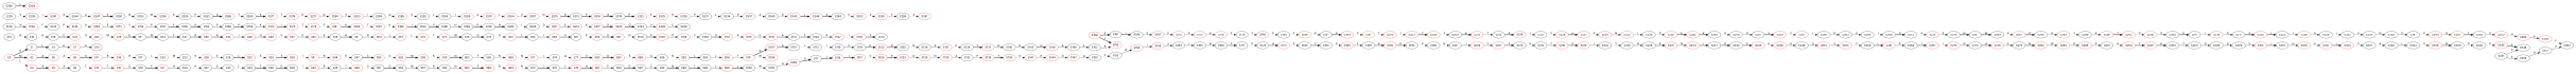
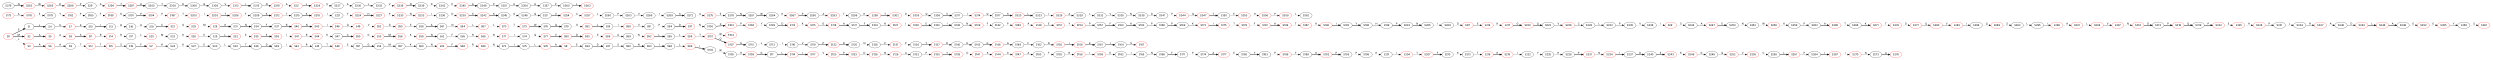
  strict digraph {
    fontname=Inter
    rankdir=LR
    node [color=red fontname=Inter]
    edge [fontname=Inter style=solid]
    S1 [color=black]
    S0
    S2
    S3
    S4 [color=black]
    S5
    S6
    S7
    S8
    S9 [color=black]
    S10 [color=black]
    S11
    S12
    S13 [color=black]
    S14
    S15
    S16 [color=black]
    S17 [color=black]
    S18 [color=black]
    S19 [color=black]
    S20
    S21
    S22
    S23 [color=black]
    S24 [color=black]
    S25
    S26
    S27 [color=black]
    S28
    S29 [color=black]
    S30 [color=black]
    S31 [color=black]
    S32
    S33 [color=black]
    S34 [color=black]
    S35
    S36 [color=black]
    S37 [color=black]
    S38
    S39 [color=black]
    S40
    S41
    S42
    S43
    S44
    S45 [color=black]
    S46
    S47 [color=black]
    S48
    S49
    S50
    S51 [color=black]
    S52
    S53
    S54 [color=black]
    S55
    S56
    S57 [color=black]
    S58 [color=black]
    S59
    S60 [color=black]
    S61 [color=black]
    S62 [color=black]
    S63
    S64
    S65 [color=black]
    S66
    S67
    S68
    S69
    S70
    S71
    S72 [color=black]
    S73
    S74 [color=black]
    S75 [color=black]
    S76 [color=black]
    S77
    S78
    S79 [color=black]
    S80
    S81
    S82
    S83
    S84 [color=black]
    S85 [color=black]
    S86
    S87 [color=black]
    S88
    S89 [color=black]
    S90 [color=black]
    S91 [color=black]
    S92
    S93 [color=black]
-   S94
+   S94 [color=black]
    S95 [color=black]
    S96 [color=black]
    S97
    S98
    S99
    S100 [color=black]
    S101
    S102 [color=black]
    S103
    S104
    S107
    S105 [color=black]
    S106
    S108
    S109 [color=black]
    S110 [color=black]
    S111 [color=black]
    S112
    S113 [color=black]
    S114
    S115
    S116 [color=black]
    S117
    S118
    S119 [color=black]
    S120
    S121 [color=black]
    S122
    S123
    S124 [color=black]
    S125 [color=black]
    S126
    S127
    S128 [color=black]
    S129
    S130
    S131
    S132 [color=black]
    S133 [color=black]
    S134 [color=black]
    S135
    S136 [color=black]
    S137
    S138
    S139
    S140 [color=black]
    S141
    S142 [color=black]
    S143 [color=black]
    S144
    S145
    S146
    S147
    S148
    S149 [color=black]
    S150 [color=black]
    S151
    S152 [color=black]
    S153 [color=black]
    S154
    S155
    S156
    S157 [color=black]
    S158
    S159
    S160 [color=black]
    S161 [color=black]
    S162 [color=black]
    S163 [color=black]
    S164 [color=black]
    S165 [color=black]
    S166 [color=black]
    S167
    S168 [color=black]
    S169 [color=black]
-   S170
    S171 [color=black]
    S172
    S173
    S174 [color=black]
    S175
    S176
    S177
    S178
    S179 [color=black]
    S180 [color=black]
    S181
    S182
    S183 [color=black]
    S184
    S185 [color=black]
    S186
    S187
    S188
    S189 [color=black]
    S190
    S191 [color=black]
    S192
    S193 [color=black]
    S194
    S195 [color=black]
    S196 [color=black]
    S197
    S198 [color=black]
    S199 [color=black]
    S200
    S201 [color=black]
    S202 [color=black]
    S203
    S204
    S205 [color=black]
    S206
    S207
    S208 [color=black]
    S209 [color=black]
    S210 [color=black]
    S211
    S212
    S213 [color=black]
    S214
    S215 [color=black]
    S216
    S217
    S218
    S219
    S220
    S221 [color=black]
    S222 [color=black]
    S223 [color=black]
    S224
    S225 [color=black]
    S226
    S227
    S228 [color=black]
    S229 [color=black]
    S230
    S231
+   S232 [color=black]
    S233
    S234
    S235 [color=black]
    S236 [color=black]
    S237 [color=black]
    S238 [color=black]
    S239
    S240 [color=black]
    S241
    S242
    S243
    S244 [color=black]
    S245 [color=black]
    S246
    S247
    S248 [color=black]
    S249 [color=black]
    S250 [color=black]
    S251 [color=black]
    S252
    S253 [color=black]
    S254
    S255
    S256
    S257
    S258 [color=black]
    S259 [color=black]
    S260 [color=black]
    S261
    S262 [color=black]
    S263 [color=black]
    S264 [color=black]
    S265
    S266 [color=black]
    S267
    S268 [color=black]
    S269 [color=black]
    S270
    S271
    S272 [color=black]
    S273 [color=black]
    S274
    S275
    S276
    S277
    S278 [color=black]
    S279 [color=black]
    S280
    S281 [color=black]
    S282
    S283
    S284 [color=black]
    S285
    S286 [color=black]
    n288 [label=S587]
    S288
    S289
    S290 [color=black]
    S291 [color=black]
    S292 [color=black]
    S293
    S294
    S295 [color=black]
    S296 [color=black]
    S297
    S298
    S299
    S300 [color=black]
    S301
    S302
    S303 [color=black]
    S304
    S305
    S306 [color=black]
    S307
    S308 [color=black]
    S309 [color=black]
    S310
    S311 [color=black]
    S312
    S313 [color=black]
    S314
    S315 [color=black]
    S316
    S317 [color=black]
    S318
    S319 [color=black]
    S320
    S321
    S322
    S323 [color=black]
    S324
    S325
    S326
    S327 [color=black]
    S328
    S329 [color=black]
    S330 [color=black]
    S331 [color=black]
    S332 [color=black]
    S333 [color=black]
    S334 [color=black]
    S335 [color=black]
    S336
    S337
    S338 [color=black]
    S339 [color=black]
    S340 [color=black]
    S341 [color=black]
    S342 [color=black]
    S343
    S344
    S345
    S346
    S347
    S348 [color=black]
    S349 [color=black]
    S350 [color=black]
    S351 [color=black]
    S352
    S353
    S354 [color=black]
    S355
    S356
    S357 [color=black]
    S358 [color=black]
    S359
    S360 [color=black]
    S361
    S362 [color=black]
    S363
    S1 -> S4 [label=L style=bold]
    S0 -> S1 [label=E style=bold]
    S0 -> S2 [label=M style=bold]
    S0 -> S3 [label=L style=dotted]
    S2 -> S5 [label=A style=bold]
    S3 -> S6 [label=A style=bold]
    S4 -> S7 [label=E]
    S5 -> S8 [label=A style=dotted]
    S6 -> S9 [label=A]
    S7 -> S10 [label=E]
    S8 -> S11 [label=S style=bold]
    S9 -> S12 [label=T style=dotted]
+   S10 -> S13 [label=I style=bold]
    S11 -> S14 [label=R]
    S12 -> S15 [label=T]
    S13 -> S16 [label=R style=dotted]
    S14 -> S17 [label=R style=dotted]
    S15 -> S18 [label=S]
    S16 -> S19 [label=K style=dotted]
    S17 -> S20 [label=L style=dotted]
    S18 -> S21 [label=F style=bold]
    S19 -> S22 [label=C style=bold]
    S20 -> S23 [label=M style=dotted]
    S21 -> S24 [label=H]
    S22 -> S25 [label=G style=dotted]
    S23 -> S26 [label=K style=dotted]
    S24 -> S27 [label=K style=dotted]
    S25 -> S28 [label=M style=dotted]
    S26 -> S29 [label=E]
    S27 -> S30 [label=E]
    S28 -> S31 [label=K style=bold]
    S29 -> S32 [label=L style=bold]
    S30 -> S33 [label=L style=dotted]
    S31 -> S34 [label=N style=bold]
    S32 -> S35 [label=E style=dotted]
    S33 -> S36 [label=T style=bold]
    S34 -> S37 [label=F style=bold]
    S35 -> S38 [label=E style=bold]
    S36 -> S39 [label=D style=bold]
    S37 -> S40 [label=R style=bold]
    S38 -> S41 [label=I style=dotted]
    S39 -> S42 [label=I style=dotted]
    S40 -> S43 [label=N style=bold]
    S41 -> S44 [label=R]
    S42 -> S45 [label=R]
    S43 -> S46 [label=I]
    S44 -> S47 [label=K style=dotted]
    S45 -> S48 [label=T]
    S46 -> S49 [label=Q]
    S47 -> S50 [label=C style=bold]
    S48 -> S51 [label=S style=dotted]
    S49 -> S52 [label=V style=dotted]
    S50 -> S53 [label=G style=dotted]
    S51 -> S54 [label=G style=bold]
    S52 -> S55 [label=D]
    S53 -> S56 [label=M style=bold]
    S54 -> S57 [label=M]
    S55 -> S58 [label=E]
    S56 -> S59 [label=K style=dotted]
    S57 -> S60 [label=K]
    S58 -> S61 [label=A style=bold]
    S59 -> S62 [label=N style=bold]
    S60 -> S63 [label=N]
    S61 -> S64 [label=N]
    S62 -> S65 [label=F]
    S63 -> S66 [label=F style=bold]
    S64 -> S67 [label=L]
    S65 -> S68 [label=R]
    S66 -> S69 [label=R style=dotted]
    S67 -> S70 [label=L style=dotted]
    S68 -> S71 [label=N style=dotted]
    S69 -> S72 [label=N style=dotted]
    S70 -> S73 [label=T style=dotted]
    S71 -> S74 [label=I]
    S72 -> S75 [label=I style=bold]
    S73 -> S76 [label=W style=bold]
    S74 -> S77 [label=Q style=dotted]
    S75 -> S78 [label=L]
    S76 -> S79 [label=Q style=bold]
    S77 -> S80 [label=V style=bold]
    S78 -> S81 [label=A style=bold]
    S79 -> S82 [label=G style=dotted]
    S80 -> S83 [label=D style=bold]
    S81 -> S84 [label=E]
    S82 -> S85 [label=L style=bold]
    S83 -> S86 [label=E style=dotted]
    S84 -> S87 [label=D style=bold]
    S85 -> S88 [label=I]
    S86 -> S89 [label=A]
    S87 -> S90 [label=S]
-   S88 -> S91 [label=V style=bold]
+   S88 -> S91 [label=V]
    S89 -> S92 [label=N style=dotted]
    S90 -> S93 [label=N style=bold]
    S91 -> S94 [label=P style=dotted]
    S92 -> S95 [label=L style=bold]
    S93 -> S96 [label=I style=bold]
    S94 -> S97 [label=D style=bold]
    S95 -> S98 [label=L]
    S96 -> S99 [label=L]
    S97 -> S100 [label=N style=dotted]
    S98 -> S101 [label=T]
    S99 -> S102 [label=L style=bold]
    S100 -> S103 [label=P style=bold]
    S101 -> S104 [label=W style=dotted]
    S101 -> S107 [label=Q style=bold]
    S102 -> S105 [label=W style=dotted]
    S103 -> S106 [label=P]
    S107 -> S110 [label=G style=bold]
    S105 -> S108 [label=H]
    S106 -> S109 [label=Y style=dotted]
    S108 -> S111 [label=G style=bold]
    S109 -> S112 [label=D style=bold]
    S110 -> S113 [label=L style=dotted]
    S111 -> S114 [label=L style=bold]
    S112 -> S115 [label=K style=dotted]
    S113 -> S116 [label=I style=dotted]
    S114 -> S117 [label=I style=bold]
    S115 -> S118 [label=G]
    S116 -> S119 [label=V]
    S117 -> S120 [label=V style=dotted]
    S118 -> S121 [label=A style=bold]
    S119 -> S122 [label=P style=bold]
    S120 -> S123 [label=P style=bold]
    S121 -> S124 [label=F style=bold]
    S122 -> S125 [label=D style=bold]
    S123 -> S126 [label=D]
    S124 -> S127 [label=R]
    S125 -> S128 [label=N style=dotted]
    S126 -> S129 [label=N]
    S127 -> S130 [label=I style=dotted]
    S128 -> S131 [label=P]
    S129 -> S132 [label=A]
    S130 -> S133 [label=E style=bold]
    S131 -> S134 [label=P style=dotted]
    S132 -> S135 [label=P]
+   S133 -> S136 [label=I style=bold]
    S134 -> S137 [label=Y style=bold]
    S135 -> S138 [label=Y style=bold]
    S136 -> S139 [label=N]
    S137 -> S140 [label=D]
    S138 -> S141 [label=D style=dotted]
    S139 -> S142 [label=F style=dotted]
    S140 -> S143 [label=K]
    S141 -> S144 [label=K]
    S142 -> S145 [label=P style=dotted]
    S143 -> S146 [label=G style=bold]
    S144 -> S147 [label=G]
    S145 -> S148 [label=A style=dotted]
    S146 -> S149 [label=A]
    S147 -> S150 [label=A]
    S148 -> S151 [label=E]
    S149 -> S152 [label=F]
    S150 -> S153 [label=F style=dotted]
    S151 -> S154 [label=Y style=dotted]
    S152 -> S155 [label=R]
    S153 -> S156 [label=R]
    S154 -> S157 [label=P]
-   S158 -> S155 [label=I style=bold]
+   S155 -> S158 [label=I style=bold]
    S156 -> S159 [label=I]
    S157 -> S160 [label=F style=bold]
    S158 -> S161 [label=E style=bold]
    S159 -> S162 [label=E]
    S160 -> S163 [label=K style=bold]
    S161 -> S164 [label=I style=bold]
    S162 -> S165 [label=I]
    S163 -> S166 [label=P]
    S164 -> S167 [label=S]
    S165 -> S168 [label=N]
    S166 -> S169 [label=P style=bold]
-   S167 -> S170 [label=F]
    S168 -> S171 [label=F style=bold]
    S169 -> S172 [label=K]
-   S170 -> S173 [label=P]
    S171 -> S174 [label=P style=dotted]
    S172 -> S175 [label=I style=bold]
    S173 -> S176 [label=A]
    S174 -> S177 [label=A style=bold]
    S175 -> S178 [label=T style=dotted]
    S176 -> S179 [label=E style=dotted]
    S177 -> S180 [label=E style=dotted]
    S178 -> S181 [label=F style=dotted]
    S179 -> S182 [label=Y style=dotted]
    S180 -> S183 [label=Y style=bold]
    S181 -> S184 [label=K style=bold]
    S182 -> S185 [label=P style=dotted]
    S183 -> S186 [label=P style=dotted]
    S184 -> S187 [label=T style=dotted]
    S185 -> S188 [label=F style=dotted]
    S186 -> S189 [label=F]
    S187 -> S190 [label=K style=dotted]
    S188 -> S191 [label=K style=dotted]
    S189 -> S192 [label=K style=bold]
    S190 -> S193 [label=I style=bold]
    S191 -> S194 [label=P style=bold]
    S192 -> S195 [label=P style=bold]
    S193 -> S196 [label=Y style=bold]
    S194 -> S197 [label=P style=dotted]
    S195 -> S198 [label=P style=dotted]
    S196 -> S199 [label=H]
    S197 -> S200 [label=T style=dotted]
    S198 -> S201 [label=K style=dotted]
    S199 -> S202 [label=P style=bold]
    S200 -> S203 [label=I style=dotted]
    S201 -> S204 [label=I]
    S202 -> S205 [label=N style=bold]
    S203 -> S206 [label=T style=bold]
    S204 -> S207 [label=T]
    S205 -> S208 [label=I style=dotted]
    S206 -> S209 [label=F style=dotted]
    S207 -> S210 [label=F style=bold]
    S208 -> S211 [label=D style=dotted]
    S209 -> S212 [label=K style=bold]
    S210 -> S213 [label=K style=dotted]
    S211 -> S214 [label=E]
    S212 -> S215 [label=T]
    S213 -> S216 [label=T]
    S214 -> S217 [label=K style=dotted]
    S215 -> S218 [label=K style=bold]
    S216 -> S219 [label=K style=bold]
    S217 -> S220 [label=G style=bold]
    S218 -> S221 [label=I style=dotted]
    S219 -> S222 [label=I]
    S220 -> S223 [label=Q style=bold]
    S221 -> S224 [label=Y style=dotted]
    S222 -> S225 [label=Y style=dotted]
    S223 -> S226 [label=V]
    S224 -> S227 [label=H style=bold]
    S225 -> S228 [label=H]
    S226 -> S229 [label=C]
    S227 -> S230 [label=P style=dotted]
    S228 -> S231 [label=P style=bold]
+   S229 -> S232 [label=L]
    S230 -> S233 [label=N]
    S231 -> S234 [label=N]
+   S232 -> S235 [label=P]
    S233 -> S236 [label=I]
    S234 -> S237 [label=I style=bold]
    S235 -> S238 [label=V style=dotted]
    S236 -> S239 [label=D style=dotted]
    S237 -> S240 [label=D style=bold]
    S238 -> S241 [label=I style=dotted]
    S239 -> S242 [label=E style=bold]
    S240 -> S243 [label=E style=bold]
    S241 -> S244 [label=S style=dotted]
    S242 -> S245 [label=K style=bold]
    S243 -> S246 [label=K style=dotted]
    S244 -> S247 [label=A]
    S245 -> S248 [label=G style=dotted]
    S246 -> S249 [label=G]
    S247 -> S250 [label=E style=bold]
    S248 -> S251 [label=Q]
    S249 -> S252 [label=Q]
    S250 -> S253 [label=N style=dotted]
    S251 -> S254 [label=V style=bold]
    S252 -> S255 [label=V]
    S253 -> S256 [label=W style=dotted]
    S254 -> S257 [label=C style=dotted]
    S255 -> S258 [label=C style=dotted]
    S256 -> S259 [label=K style=dotted]
    S257 -> S260 [label=L style=dotted]
    S258 -> S261 [label=L style=bold]
    S259 -> S262 [label=P]
    S260 -> S263 [label=P]
    S261 -> S264 [label=P]
    S262 -> S265 [label=A style=bold]
    S263 -> S266 [label=V]
    S264 -> S267 [label=I style=bold]
    S265 -> S268 [label=T style=dotted]
    S266 -> S269 [label=I style=dotted]
    S267 -> S270 [label=I style=dotted]
    S268 -> S271 [label=K style=bold]
    S269 -> S272 [label=S style=bold]
    S270 -> S273 [label=N]
    S271 -> S274 [label=T style=dotted]
    S272 -> S275 [label=A style=dotted]
    S273 -> S276 [label=A style=bold]
    S274 -> S277 [label=D style=dotted]
    S275 -> S278 [label=E]
-   S276 -> S279 [label=E]
    S277 -> S280 [label=Q]
    S278 -> S281 [label=N style=bold]
    S279 -> S282 [label=N style=bold]
    S280 -> S283 [label=V]
    S281 -> S284 [label=W style=bold]
    S282 -> S285 [label=W]
    S283 -> S286 [label=I]
    S284 -> n288 [label=K style=dotted]
    S285 -> S288 [label=K]
    S286 -> S289 [label=Q style=dotted]
    n288 -> S290 [label=P style=bold]
    S288 -> S291 [label=P]
    S289 -> S292 [label=S style=dotted]
    S290 -> S293 [label=A]
    S291 -> S294 [label=A style=dotted]
    S292 -> S295 [label=L style=dotted]
    S293 -> S296 [label=T style=dotted]
    S294 -> S297 [label=T style=bold]
    S295 -> S298 [label=I]
    S296 -> S299 [label=K]
    S297 -> S300 [label=K style=bold]
    S298 -> S301 [label=A style=dotted]
    S299 -> S302 [label=T style=bold]
    S300 -> S303 [label=T]
    S301 -> S304 [label=L style=dotted]
    S302 -> S305 [label=D style=dotted]
    S303 -> S306 [label=D]
    S304 -> S307 [label=V]
    S305 -> S308 [label=Q]
    S306 -> S309 [label=Q]
    S307 -> S310 [label=N style=dotted]
    S308 -> S311 [label=V style=bold]
    S309 -> S312 [label=V]
    S310 -> S313 [label=D style=bold]
    S311 -> S314 [label=I]
    S312 -> S315 [label=I style=bold]
    S313 -> S316 [label=P style=bold]
    S314 -> S317 [label=Q]
    S315 -> S318 [label=N]
    S316 -> S319 [label=Q style=bold]
    S317 -> S320 [label=S style=bold]
    S318 -> S321 [label=A style=dotted]
    S319 -> S322 [label=P style=bold]
    S320 -> S323 [label=L style=bold]
    S321 -> S324 [label=L style=bold]
    S322 -> S325 [label=E style=dotted]
    S323 -> S326 [label=I]
    S324 -> S327 [label=V style=dotted]
    S325 -> S328 [label=H style=dotted]
    S326 -> S329 [label=A]
    S327 -> S330 [label=A style=dotted]
    S328 -> S331 [label=P]
    S329 -> S332 [label=L style=dotted]
    S330 -> S333 [label=L]
    S331 -> S334 [label=L style=dotted]
    S332 -> S335 [label=V]
    S333 -> S336 [label=V style=dotted]
    S334 -> S337 [label=R]
    S335 -> S338 [label=N]
    S336 -> S339 [label=N style=bold]
    S337 -> S340 [label=A style=dotted]
    S338 -> S341 [label=D]
    S339 -> S342 [label=D style=dotted]
    S340 -> S343 [label=D]
    S341 -> S344 [label=P style=dotted]
    S342 -> S345 [label=P style=dotted]
    S343 -> S346 [label=L style=bold]
    S344 -> S347 [label=Q]
    S345 -> S348 [label=E style=bold]
    S346 -> S349 [label=A style=bold]
    S347 -> S350 [label=T style=bold]
-   S351 -> S348 [label=P]
+   S348 -> S351 [label=P]
    S349 -> S352 [label=E style=dotted]
    S350 -> S353 [label=E]
    S351 -> S354 [label=E]
    S352 -> S355 [label=E style=dotted]
    S353 -> S356 [label=H style=dotted]
    S354 -> S357 [label=H]
    S355 -> S358 [label=Y]
    S356 -> S359 [label=P]
-   S357 -> S362 [label=P]
+   S357 -> S360 [label=P]
    S358 -> S361 [label=S style=dotted]
    S359 -> S362 [label=L style=dotted]
    S360 -> S363 [label=L style=bold]
  }
